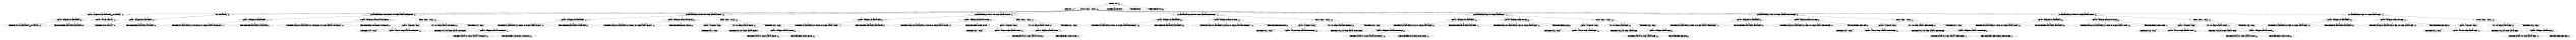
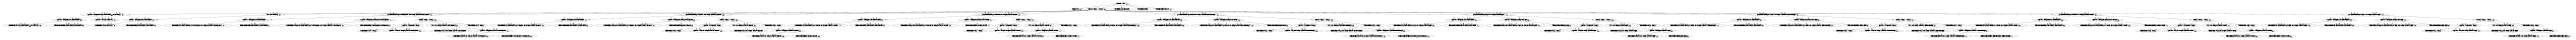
  digraph {
    n1 [label=<(METHOD,&lt;init&gt;)<SUB>310</SUB>>]
    n2 [label=<(PARAM,this)<SUB>310</SUB>>]
    n3 [label=<(BLOCK,&lt;empty&gt;,&lt;empty&gt;)<SUB>310</SUB>>]
    n4 [label=<(MODIFIER,CONSTRUCTOR)>]
    n5 [label=<(MODIFIER,PUBLIC)>]
    n6 [label=<(METHOD_RETURN,void)<SUB>320</SUB>>]
    n7 [label=<(&lt;operator&gt;.assignment,Map calendarFields = new HashMap())<SUB>307</SUB>>]
    n8 [label=<(&lt;init&gt;,new HashMap())<SUB>307</SUB>>]
    n9 [label=<(put,calendarFields.put(MILLISECOND, new Integer(Calendar.MILLISECOND)))<SUB>311</SUB>>]
    n10 [label=<(put,calendarFields.put(SECOND, new Integer(Calendar.SECOND)))<SUB>313</SUB>>]
    n11 [label=<(put,calendarFields.put(MINUTE, new Integer(Calendar.MINUTE)))<SUB>314</SUB>>]
    n12 [label=<(put,calendarFields.put(HOUR, new Integer(Calendar.HOUR_OF_DAY)))<SUB>315</SUB>>]
    n13 [label=<(put,calendarFields.put(DAY, new Integer(Calendar.DATE)))<SUB>316</SUB>>]
    n14 [label=<(put,calendarFields.put(WEEK, new Integer(Calendar.WEEK_OF_YEAR)))<SUB>317</SUB>>]
    n15 [label=<(put,calendarFields.put(MONTH, new Integer(Calendar.MONTH)))<SUB>318</SUB>>]
    n16 [label=<(put,calendarFields.put(YEAR, new Integer(Calendar.YEAR)))<SUB>319</SUB>>]
    n17 [label=<(&lt;operator&gt;.fieldAccess,this.calendarFields)<SUB>307</SUB>>]
    n18 [label=<(&lt;operator&gt;.alloc,new HashMap())<SUB>307</SUB>>]
    n19 [label=<(&lt;operator&gt;.fieldAccess,this.calendarFields)<SUB>307</SUB>>]
    n20 [label=<(&lt;operator&gt;.fieldAccess,this.calendarFields)<SUB>311</SUB>>]
    n21 [label=<(&lt;operator&gt;.fieldAccess,Tstamp$Unit.MILLISECOND)<SUB>311</SUB>>]
    n22 [label=<(BLOCK,&lt;empty&gt;,&lt;empty&gt;)<SUB>312</SUB>>]
    n23 [label=<(&lt;operator&gt;.fieldAccess,this.calendarFields)<SUB>313</SUB>>]
    n24 [label=<(&lt;operator&gt;.fieldAccess,Tstamp$Unit.SECOND)<SUB>313</SUB>>]
    n25 [label=<(BLOCK,&lt;empty&gt;,&lt;empty&gt;)<SUB>313</SUB>>]
    n26 [label=<(&lt;operator&gt;.fieldAccess,this.calendarFields)<SUB>314</SUB>>]
    n27 [label=<(&lt;operator&gt;.fieldAccess,Tstamp$Unit.MINUTE)<SUB>314</SUB>>]
    n28 [label=<(BLOCK,&lt;empty&gt;,&lt;empty&gt;)<SUB>314</SUB>>]
    n29 [label=<(&lt;operator&gt;.fieldAccess,this.calendarFields)<SUB>315</SUB>>]
    n30 [label=<(&lt;operator&gt;.fieldAccess,Tstamp$Unit.HOUR)<SUB>315</SUB>>]
    n31 [label=<(BLOCK,&lt;empty&gt;,&lt;empty&gt;)<SUB>315</SUB>>]
    n32 [label=<(&lt;operator&gt;.fieldAccess,this.calendarFields)<SUB>316</SUB>>]
    n33 [label=<(&lt;operator&gt;.fieldAccess,Tstamp$Unit.DAY)<SUB>316</SUB>>]
    n34 [label=<(BLOCK,&lt;empty&gt;,&lt;empty&gt;)<SUB>316</SUB>>]
    n35 [label=<(&lt;operator&gt;.fieldAccess,this.calendarFields)<SUB>317</SUB>>]
    n36 [label=<(&lt;operator&gt;.fieldAccess,Tstamp$Unit.WEEK)<SUB>317</SUB>>]
    n37 [label=<(BLOCK,&lt;empty&gt;,&lt;empty&gt;)<SUB>317</SUB>>]
    n38 [label=<(&lt;operator&gt;.fieldAccess,this.calendarFields)<SUB>318</SUB>>]
    n39 [label=<(&lt;operator&gt;.fieldAccess,Tstamp$Unit.MONTH)<SUB>318</SUB>>]
    n40 [label=<(BLOCK,&lt;empty&gt;,&lt;empty&gt;)<SUB>318</SUB>>]
    n41 [label=<(&lt;operator&gt;.fieldAccess,this.calendarFields)<SUB>319</SUB>>]
    n42 [label=<(&lt;operator&gt;.fieldAccess,Tstamp$Unit.YEAR)<SUB>319</SUB>>]
    n43 [label=<(BLOCK,&lt;empty&gt;,&lt;empty&gt;)<SUB>319</SUB>>]
    n44 [label=<(IDENTIFIER,this,Map calendarFields = new HashMap())<SUB>307</SUB>>]
    n45 [label=<(FIELD_IDENTIFIER,calendarFields,calendarFields)<SUB>307</SUB>>]
    n46 [label=<(IDENTIFIER,this,new HashMap())<SUB>307</SUB>>]
    n47 [label=<(FIELD_IDENTIFIER,calendarFields,calendarFields)<SUB>307</SUB>>]
    n48 [label=<(IDENTIFIER,this,calendarFields.put(MILLISECOND, new Integer(Calendar.MILLISECOND)))<SUB>311</SUB>>]
    n49 [label=<(FIELD_IDENTIFIER,calendarFields,calendarFields)<SUB>311</SUB>>]
    n50 [label=<(IDENTIFIER,Tstamp$Unit,calendarFields.put(MILLISECOND, new Integer(Calendar.MILLISECOND)))<SUB>311</SUB>>]
    n51 [label=<(FIELD_IDENTIFIER,MILLISECOND,MILLISECOND)<SUB>311</SUB>>]
    n52 [label=<(&lt;operator&gt;.assignment,&lt;empty&gt;)>]
    n53 [label=<(&lt;init&gt;,new Integer(Calendar.MILLISECOND))<SUB>312</SUB>>]
    n54 [label=<(IDENTIFIER,$obj19,&lt;empty&gt;)>]
    n55 [label=<(IDENTIFIER,$obj19,&lt;empty&gt;)>]
    n56 [label=<(&lt;operator&gt;.alloc,new Integer(Calendar.MILLISECOND))<SUB>312</SUB>>]
    n57 [label=<(IDENTIFIER,$obj19,new Integer(Calendar.MILLISECOND))>]
    n58 [label=<(&lt;operator&gt;.fieldAccess,Calendar.MILLISECOND)<SUB>312</SUB>>]
    n59 [label=<(IDENTIFIER,Calendar,new Integer(Calendar.MILLISECOND))<SUB>312</SUB>>]
    n60 [label=<(FIELD_IDENTIFIER,MILLISECOND,MILLISECOND)<SUB>312</SUB>>]
    n61 [label=<(IDENTIFIER,this,calendarFields.put(SECOND, new Integer(Calendar.SECOND)))<SUB>313</SUB>>]
    n62 [label=<(FIELD_IDENTIFIER,calendarFields,calendarFields)<SUB>313</SUB>>]
    n63 [label=<(IDENTIFIER,Tstamp$Unit,calendarFields.put(SECOND, new Integer(Calendar.SECOND)))<SUB>313</SUB>>]
    n64 [label=<(FIELD_IDENTIFIER,SECOND,SECOND)<SUB>313</SUB>>]
    n65 [label=<(&lt;operator&gt;.assignment,&lt;empty&gt;)>]
    n66 [label=<(&lt;init&gt;,new Integer(Calendar.SECOND))<SUB>318</SUB>>]
    n67 [label=<(IDENTIFIER,$obj20,&lt;empty&gt;)>]
    n68 [label=<(IDENTIFIER,$obj20,&lt;empty&gt;)>]
+   n69 [label=<(&lt;operator&gt;.alloc,new Integer(Calendar.SECOND))<SUB>313</SUB>>]
    n70 [label=<(IDENTIFIER,$obj20,new Integer(Calendar.SECOND))>]
    n71 [label=<(&lt;operator&gt;.fieldAccess,Calendar.SECOND)<SUB>313</SUB>>]
    n72 [label=<(IDENTIFIER,Calendar,new Integer(Calendar.SECOND))<SUB>313</SUB>>]
    n73 [label=<(FIELD_IDENTIFIER,SECOND,SECOND)<SUB>313</SUB>>]
    n74 [label=<(IDENTIFIER,this,calendarFields.put(MINUTE, new Integer(Calendar.MINUTE)))<SUB>314</SUB>>]
    n75 [label=<(FIELD_IDENTIFIER,calendarFields,calendarFields)<SUB>314</SUB>>]
    n76 [label=<(IDENTIFIER,Tstamp$Unit,calendarFields.put(MINUTE, new Integer(Calendar.MINUTE)))<SUB>314</SUB>>]
    n77 [label=<(FIELD_IDENTIFIER,MINUTE,MINUTE)<SUB>314</SUB>>]
    n78 [label=<(&lt;operator&gt;.assignment,&lt;empty&gt;)>]
    n79 [label=<(&lt;init&gt;,new Integer(Calendar.MINUTE))<SUB>314</SUB>>]
    n80 [label=<(IDENTIFIER,$obj21,&lt;empty&gt;)>]
    n81 [label=<(IDENTIFIER,$obj21,&lt;empty&gt;)>]
    n82 [label=<(&lt;operator&gt;.alloc,new Integer(Calendar.MINUTE))<SUB>314</SUB>>]
    n83 [label=<(&lt;operator&gt;.fieldAccess,Calendar.MINUTE)<SUB>314</SUB>>]
    n84 [label=<(IDENTIFIER,Calendar,new Integer(Calendar.MINUTE))<SUB>314</SUB>>]
    n85 [label=<(FIELD_IDENTIFIER,MINUTE,MINUTE)<SUB>314</SUB>>]
    n86 [label=<(IDENTIFIER,this,calendarFields.put(HOUR, new Integer(Calendar.HOUR_OF_DAY)))<SUB>315</SUB>>]
    n87 [label=<(FIELD_IDENTIFIER,calendarFields,calendarFields)<SUB>315</SUB>>]
    n88 [label=<(IDENTIFIER,Tstamp$Unit,calendarFields.put(HOUR, new Integer(Calendar.HOUR_OF_DAY)))<SUB>315</SUB>>]
    n89 [label=<(FIELD_IDENTIFIER,HOUR,HOUR)<SUB>315</SUB>>]
    n90 [label=<(&lt;operator&gt;.assignment,&lt;empty&gt;)>]
    n91 [label=<(&lt;init&gt;,new Integer(Calendar.HOUR_OF_DAY))<SUB>315</SUB>>]
    n92 [label=<(IDENTIFIER,$obj22,&lt;empty&gt;)>]
    n93 [label=<(IDENTIFIER,$obj22,&lt;empty&gt;)>]
    n94 [label=<(&lt;operator&gt;.alloc,new Integer(Calendar.HOUR_OF_DAY))<SUB>315</SUB>>]
    n95 [label=<(IDENTIFIER,$obj22,new Integer(Calendar.HOUR_OF_DAY))>]
    n96 [label=<(&lt;operator&gt;.fieldAccess,Calendar.HOUR_OF_DAY)<SUB>315</SUB>>]
    n97 [label=<(IDENTIFIER,Calendar,new Integer(Calendar.HOUR_OF_DAY))<SUB>315</SUB>>]
    n98 [label=<(FIELD_IDENTIFIER,HOUR_OF_DAY,HOUR_OF_DAY)<SUB>315</SUB>>]
    n99 [label=<(IDENTIFIER,this,calendarFields.put(DAY, new Integer(Calendar.DATE)))<SUB>316</SUB>>]
    n100 [label=<(FIELD_IDENTIFIER,calendarFields,calendarFields)<SUB>316</SUB>>]
    n101 [label=<(IDENTIFIER,Tstamp$Unit,calendarFields.put(DAY, new Integer(Calendar.DATE)))<SUB>316</SUB>>]
    n102 [label=<(FIELD_IDENTIFIER,DAY,DAY)<SUB>316</SUB>>]
    n103 [label=<(&lt;operator&gt;.assignment,&lt;empty&gt;)>]
    n104 [label=<(&lt;init&gt;,new Integer(Calendar.DATE))<SUB>316</SUB>>]
    n105 [label=<(IDENTIFIER,$obj23,&lt;empty&gt;)>]
    n106 [label=<(IDENTIFIER,$obj23,&lt;empty&gt;)>]
    n107 [label=<(&lt;operator&gt;.alloc,new Integer(Calendar.DATE))<SUB>376</SUB>>]
    n108 [label=<(IDENTIFIER,$obj23,new Integer(Calendar.DATE))>]
    n109 [label=<(&lt;operator&gt;.fieldAccess,Calendar.DATE)<SUB>316</SUB>>]
    n110 [label=<(IDENTIFIER,Calendar,new Integer(Calendar.DATE))<SUB>316</SUB>>]
    n111 [label=<(FIELD_IDENTIFIER,DATE,DATE)<SUB>316</SUB>>]
    n112 [label=<(IDENTIFIER,this,calendarFields.put(WEEK, new Integer(Calendar.WEEK_OF_YEAR)))<SUB>317</SUB>>]
    n113 [label=<(FIELD_IDENTIFIER,calendarFields,calendarFields)<SUB>317</SUB>>]
    n114 [label=<(IDENTIFIER,Tstamp$Unit,calendarFields.put(WEEK, new Integer(Calendar.WEEK_OF_YEAR)))<SUB>317</SUB>>]
    n115 [label=<(FIELD_IDENTIFIER,WEEK,WEEK)<SUB>317</SUB>>]
    n116 [label=<(&lt;operator&gt;.assignment,&lt;empty&gt;)>]
    n117 [label=<(&lt;init&gt;,new Integer(Calendar.WEEK_OF_YEAR))<SUB>317</SUB>>]
    n118 [label=<(IDENTIFIER,$obj24,&lt;empty&gt;)>]
    n119 [label=<(IDENTIFIER,$obj24,&lt;empty&gt;)>]
    n120 [label=<(&lt;operator&gt;.alloc,new Integer(Calendar.WEEK_OF_YEAR))<SUB>317</SUB>>]
    n121 [label=<(IDENTIFIER,$obj24,new Integer(Calendar.WEEK_OF_YEAR))>]
    n122 [label=<(&lt;operator&gt;.fieldAccess,Calendar.WEEK_OF_YEAR)<SUB>317</SUB>>]
    n123 [label=<(IDENTIFIER,Calendar,new Integer(Calendar.WEEK_OF_YEAR))<SUB>317</SUB>>]
    n124 [label=<(FIELD_IDENTIFIER,WEEK_OF_YEAR,WEEK_OF_YEAR)<SUB>317</SUB>>]
    n125 [label=<(IDENTIFIER,this,calendarFields.put(MONTH, new Integer(Calendar.MONTH)))<SUB>318</SUB>>]
    n126 [label=<(FIELD_IDENTIFIER,calendarFields,calendarFields)<SUB>318</SUB>>]
    n127 [label=<(IDENTIFIER,Tstamp$Unit,calendarFields.put(MONTH, new Integer(Calendar.MONTH)))<SUB>318</SUB>>]
    n128 [label=<(FIELD_IDENTIFIER,MONTH,MONTH)<SUB>318</SUB>>]
    n129 [label=<(&lt;operator&gt;.assignment,&lt;empty&gt;)>]
    n130 [label=<(&lt;init&gt;,new Integer(Calendar.MONTH))<SUB>318</SUB>>]
    n131 [label=<(IDENTIFIER,$obj25,&lt;empty&gt;)>]
    n132 [label=<(IDENTIFIER,$obj25,&lt;empty&gt;)>]
    n133 [label=<(&lt;operator&gt;.alloc,new Integer(Calendar.MONTH))<SUB>318</SUB>>]
    n134 [label=<(IDENTIFIER,$obj25,new Integer(Calendar.MONTH))>]
    n135 [label=<(&lt;operator&gt;.fieldAccess,Calendar.MONTH)<SUB>318</SUB>>]
    n136 [label=<(IDENTIFIER,Calendar,new Integer(Calendar.MONTH))<SUB>318</SUB>>]
    n137 [label=<(FIELD_IDENTIFIER,MONTH,MONTH)<SUB>318</SUB>>]
    n138 [label=<(IDENTIFIER,this,calendarFields.put(YEAR, new Integer(Calendar.YEAR)))<SUB>319</SUB>>]
    n139 [label=<(FIELD_IDENTIFIER,calendarFields,calendarFields)<SUB>319</SUB>>]
    n140 [label=<(IDENTIFIER,Tstamp$Unit,calendarFields.put(YEAR, new Integer(Calendar.YEAR)))<SUB>319</SUB>>]
    n141 [label=<(FIELD_IDENTIFIER,YEAR,YEAR)<SUB>319</SUB>>]
    n142 [label=<(&lt;operator&gt;.assignment,&lt;empty&gt;)>]
    n143 [label=<(&lt;init&gt;,new Integer(Calendar.YEAR))<SUB>319</SUB>>]
    n144 [label=<(IDENTIFIER,$obj26,&lt;empty&gt;)>]
    n145 [label=<(IDENTIFIER,$obj26,&lt;empty&gt;)>]
    n146 [label=<(&lt;operator&gt;.alloc,new Integer(Calendar.YEAR))<SUB>319</SUB>>]
    n147 [label=<(IDENTIFIER,$obj26,new Integer(Calendar.YEAR))>]
    n148 [label=<(&lt;operator&gt;.fieldAccess,Calendar.YEAR)<SUB>319</SUB>>]
    n149 [label=<(IDENTIFIER,Calendar,new Integer(Calendar.YEAR))<SUB>319</SUB>>]
    n150 [label=<(FIELD_IDENTIFIER,YEAR,YEAR)<SUB>319</SUB>>]
    n1 -> n2
    n1 -> n3
    n1 -> n4
    n1 -> n5
    n1 -> n6
    n3 -> n7
    n3 -> n8
    n3 -> n9
    n3 -> n10
    n3 -> n11
    n3 -> n12
    n3 -> n13
    n3 -> n14
    n3 -> n15
    n3 -> n16
    n7 -> n17
    n7 -> n18
    n8 -> n19
    n9 -> n20
    n9 -> n21
    n9 -> n22
    n10 -> n23
    n10 -> n24
    n10 -> n25
    n11 -> n26
    n11 -> n27
    n11 -> n28
    n12 -> n29
    n12 -> n30
    n12 -> n31
    n13 -> n32
    n13 -> n33
    n13 -> n34
    n14 -> n35
    n14 -> n36
    n14 -> n37
    n15 -> n38
    n15 -> n39
    n15 -> n40
    n16 -> n41
    n16 -> n42
    n16 -> n43
    n17 -> n44
    n17 -> n45
    n19 -> n46
    n19 -> n47
    n20 -> n48
    n20 -> n49
    n21 -> n50
    n21 -> n51
    n22 -> n52
    n22 -> n53
    n22 -> n54
    n23 -> n61
    n23 -> n62
    n24 -> n63
    n24 -> n64
    n25 -> n65
    n25 -> n66
    n25 -> n67
    n26 -> n74
    n26 -> n75
    n27 -> n76
    n27 -> n77
    n28 -> n78
    n28 -> n79
    n28 -> n80
    n29 -> n86
    n29 -> n87
    n30 -> n88
    n30 -> n89
    n31 -> n90
    n31 -> n91
    n31 -> n92
    n32 -> n99
    n32 -> n100
    n33 -> n101
    n33 -> n102
    n34 -> n103
    n34 -> n104
    n34 -> n105
    n35 -> n112
    n35 -> n113
    n36 -> n114
    n36 -> n115
    n37 -> n116
    n37 -> n117
    n37 -> n118
    n38 -> n125
    n38 -> n126
    n39 -> n127
    n39 -> n128
    n40 -> n129
    n40 -> n130
    n40 -> n131
    n41 -> n138
    n41 -> n139
    n42 -> n140
    n42 -> n141
    n43 -> n142
    n43 -> n143
    n43 -> n144
    n52 -> n55
    n52 -> n56
    n53 -> n57
    n53 -> n58
    n58 -> n59
    n58 -> n60
    n65 -> n68
+   n65 -> n69
    n66 -> n70
    n66 -> n71
    n71 -> n72
    n71 -> n73
    n78 -> n81
    n78 -> n82
    n79 -> n83
    n83 -> n84
    n83 -> n85
    n90 -> n93
    n90 -> n94
    n91 -> n95
    n91 -> n96
    n96 -> n97
    n96 -> n98
    n103 -> n106
    n103 -> n107
    n104 -> n108
    n104 -> n109
    n109 -> n110
    n109 -> n111
    n116 -> n119
    n116 -> n120
    n117 -> n121
    n117 -> n122
    n122 -> n123
    n122 -> n124
    n129 -> n132
    n129 -> n133
    n130 -> n134
    n130 -> n135
    n135 -> n136
    n135 -> n137
    n142 -> n145
    n142 -> n146
    n143 -> n147
    n143 -> n148
    n148 -> n149
    n148 -> n150
  }
